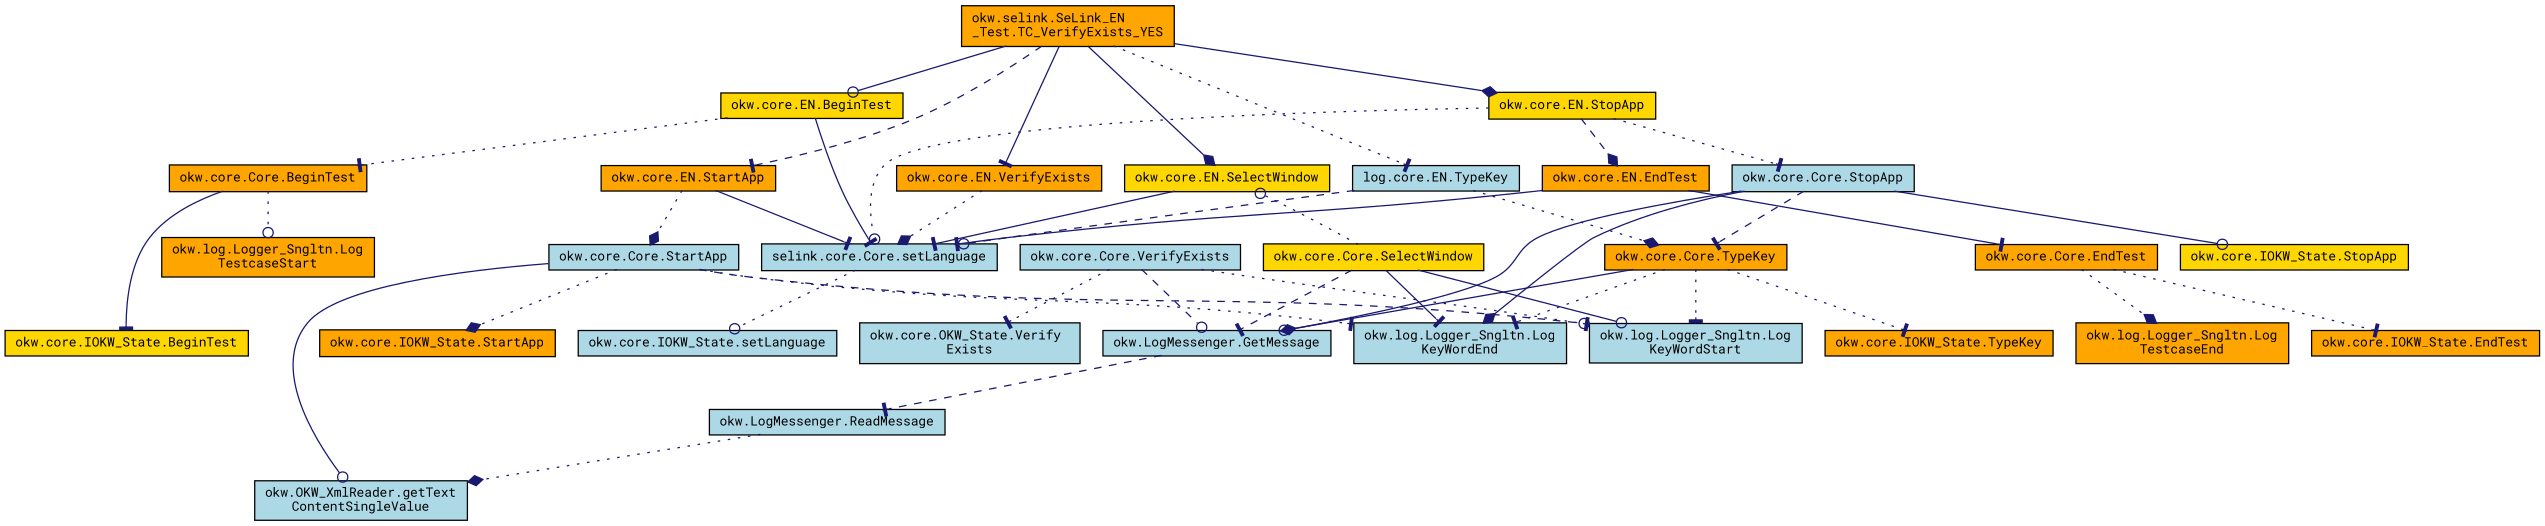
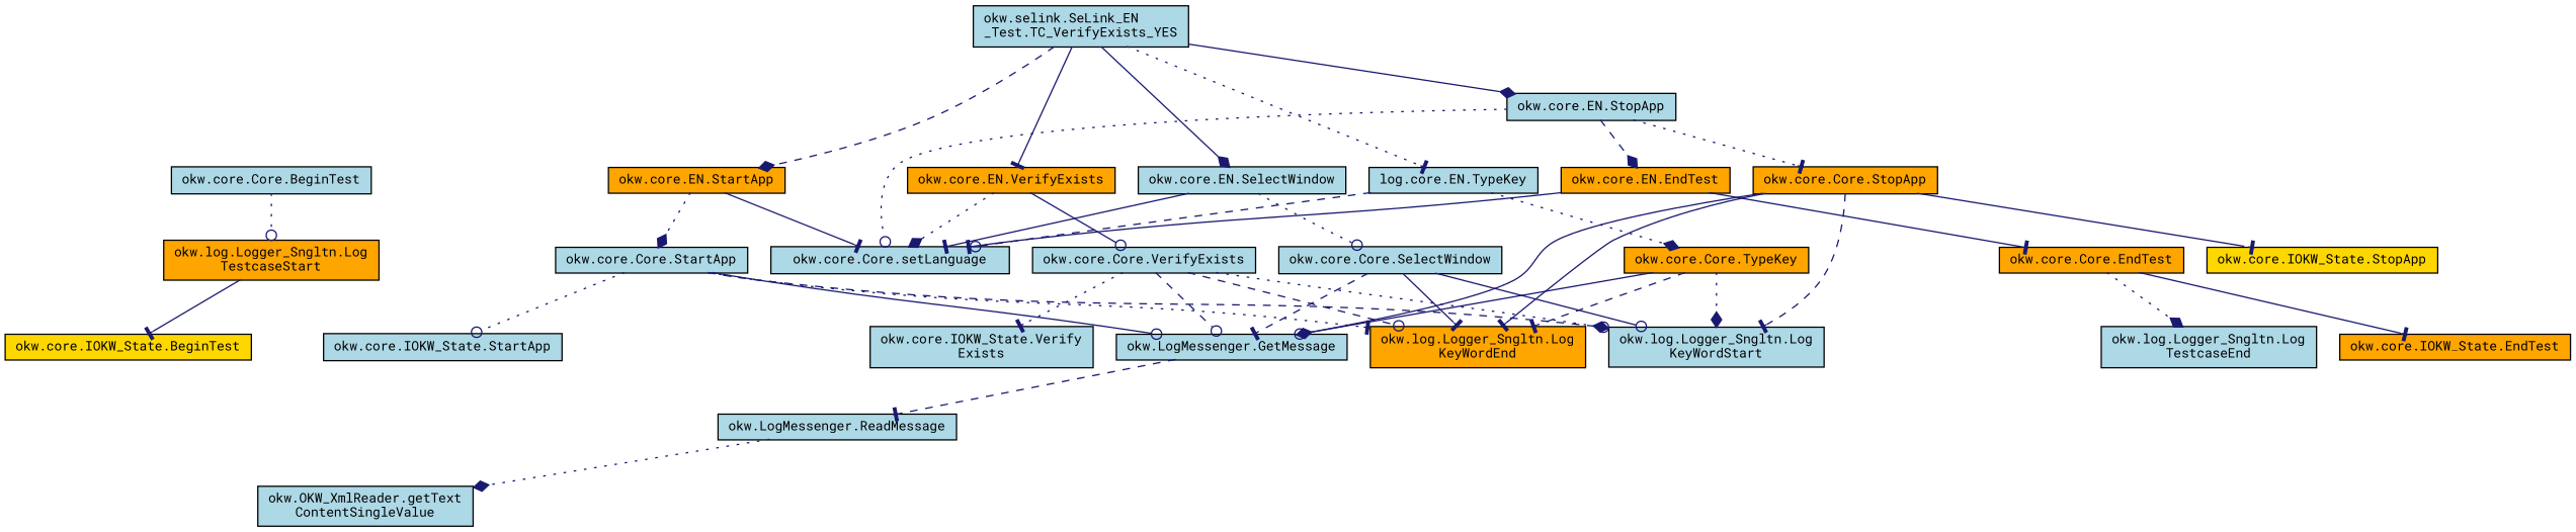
  digraph {
    fontname="Roboto Mono"
    rankdir=TB
    node [color=black fillcolor=lightblue fontname="Roboto Mono" fontsize=10 shape=record style=filled]
    edge [arrowhead=tee color=midnightblue fontname="Roboto Mono" fontsize=10 labelfontname=Helvetica labelfontsize=10 style=solid]
-   n1 [fillcolor=orange fontcolor=black height=0.2 label="okw.selink.SeLink_EN\l_Test.TC_VerifyExists_YES" width=0.4]
-   n2 [fillcolor=gold height=0.2 label="okw.core.EN.BeginTest" width=0.4]
-   n3 [fillcolor=gold height=0.2 label="okw.core.EN.SelectWindow" width=0.4]
+   n1 [fontcolor=black height=0.2 label="okw.selink.SeLink_EN\l_Test.TC_VerifyExists_YES" width=0.4]
+   n3 [height=0.2 label="okw.core.EN.SelectWindow" width=0.4]
    n4 [fillcolor=orange height=0.2 label="okw.core.EN.StartApp" width=0.4]
-   n5 [fillcolor=gold height=0.2 label="okw.core.EN.StopApp" width=0.4]
+   n5 [height=0.2 label="okw.core.EN.StopApp" width=0.4]
    n6 [height=0.2 label="log.core.EN.TypeKey" width=0.4]
    n7 [fillcolor=orange height=0.2 label="okw.core.EN.VerifyExists" width=0.4]
-   n8 [fillcolor=orange height=0.2 label="okw.core.Core.BeginTest" width=0.4]
-   n9 [height=0.2 label="selink.core.Core.setLanguage" width=0.4]
+   n8 [height=0.2 label="okw.core.Core.BeginTest" width=0.4]
+   n9 [height=0.2 label="okw.core.Core.setLanguage" width=0.4]
    n10 [fillcolor=orange height=0.2 label="okw.core.EN.EndTest" width=0.4]
    n11 [fillcolor=orange height=0.2 label="okw.core.Core.EndTest" width=0.4]
-   n12 [fillcolor=gold height=0.2 label="okw.core.Core.SelectWindow" width=0.4]
+   n12 [height=0.2 label="okw.core.Core.SelectWindow" width=0.4]
    n13 [height=0.2 label="okw.core.Core.StartApp" width=0.4]
-   n14 [height=0.2 label="okw.core.Core.StopApp" width=0.4]
+   n14 [fillcolor=orange height=0.2 label="okw.core.Core.StopApp" width=0.4]
    n15 [fillcolor=orange height=0.2 label="okw.core.Core.TypeKey" width=0.4]
    n16 [height=0.2 label="okw.core.Core.VerifyExists" width=0.4]
    n17 [fillcolor=gold height=0.2 label="okw.core.IOKW_State.BeginTest" width=0.4]
    n18 [fillcolor=orange height=0.2 label="okw.log.Logger_Sngltn.Log\lTestcaseStart" width=0.4]
-   n19 [height=0.2 label="okw.core.IOKW_State.setLanguage" width=0.4]
    n20 [fillcolor=orange height=0.2 label="okw.core.IOKW_State.EndTest" width=0.4]
-   n21 [fillcolor=orange height=0.2 label="okw.log.Logger_Sngltn.Log\lTestcaseEnd" width=0.4]
+   n21 [height=0.2 label="okw.log.Logger_Sngltn.Log\lTestcaseEnd" width=0.4]
    n22 [height=0.2 label="okw.LogMessenger.GetMessage" width=0.4]
-   n23 [height=0.2 label="okw.log.Logger_Sngltn.Log\lKeyWordEnd" width=0.4]
+   n23 [fillcolor=orange height=0.2 label="okw.log.Logger_Sngltn.Log\lKeyWordEnd" width=0.4]
    n24 [height=0.2 label="okw.log.Logger_Sngltn.Log\lKeyWordStart" width=0.4]
    n25 [height=0.2 label="okw.LogMessenger.ReadMessage" width=0.4]
    n26 [height=0.2 label="okw.OKW_XmlReader.getText\lContentSingleValue" width=0.4]
-   n27 [fillcolor=orange height=0.2 label="okw.core.IOKW_State.StartApp" width=0.4]
+   n27 [height=0.2 label="okw.core.IOKW_State.StartApp" width=0.4]
    n28 [fillcolor=gold height=0.2 label="okw.core.IOKW_State.StopApp" width=0.4]
-   n29 [fillcolor=orange height=0.2 label="okw.core.IOKW_State.TypeKey" width=0.4]
-   n30 [height=0.2 label="okw.core.OKW_State.Verify\lExists" width=0.4]
-   n1 -> n2 [arrowhead=odot]
+   n30 [height=0.2 label="okw.core.IOKW_State.Verify\lExists" width=0.4]
    n1 -> n3 [arrowhead=diamond]
-   n1 -> n4 [style=dashed]
+   n1 -> n4 [arrowhead=diamond style=dashed]
    n1 -> n5 [arrowhead=diamond]
    n1 -> n6 [style=dotted]
    n1 -> n7
-   n2 -> n8 [style=dotted]
-   n2 -> n9
    n3 -> n9
-   n12 -> n3 [arrowhead=odot style=dotted]
+   n3 -> n12 [arrowhead=odot style=dotted]
    n4 -> n9
    n4 -> n13 [arrowhead=diamond style=dotted]
    n5 -> n9 [arrowhead=odot style=dotted]
    n5 -> n10 [arrowhead=diamond style=dashed]
    n5 -> n14 [style=dotted]
    n6 -> n9 [arrowhead=odot style=dashed]
    n6 -> n15 [arrowhead=diamond style=dotted]
    n7 -> n9 [arrowhead=diamond style=dotted]
-   n8 -> n17
+   n7 -> n16 [arrowhead=odot]
+   n18 -> n17
    n8 -> n18 [arrowhead=odot style=dotted]
-   n9 -> n19 [arrowhead=odot style=dotted]
    n10 -> n9
    n10 -> n11
-   n11 -> n20 [style=dotted]
+   n11 -> n20
    n11 -> n21 [arrowhead=diamond style=dotted]
    n12 -> n22 [style=dashed]
    n12 -> n23
    n12 -> n24 [arrowhead=odot]
-   n13 -> n26 [arrowhead=odot]
+   n13 -> n22 [arrowhead=odot]
    n13 -> n23 [style=dotted]
    n13 -> n24 [arrowhead=odot style=dashed]
-   n13 -> n27 [arrowhead=diamond style=dotted]
+   n13 -> n27 [arrowhead=odot style=dotted]
    n14 -> n22 [arrowhead=diamond]
-   n14 -> n23 [arrowhead=diamond]
-   n14 -> n15 [style=dashed]
-   n14 -> n28 [arrowhead=odot]
+   n14 -> n23
+   n14 -> n24 [style=dashed]
+   n14 -> n28
    n15 -> n22 [arrowhead=odot]
-   n15 -> n23 [style=dotted]
-   n15 -> n24 [style=dotted]
-   n15 -> n29 [style=dotted]
+   n15 -> n23 [style=dashed]
+   n15 -> n24 [arrowhead=diamond style=dotted]
    n16 -> n22 [arrowhead=odot style=dashed]
-   n16 -> n24 [style=dotted]
+   n16 -> n23 [arrowhead=odot style=dashed]
+   n16 -> n24 [arrowhead=diamond style=dotted]
    n16 -> n30 [style=dotted]
    n22 -> n25 [style=dashed]
    n25 -> n26 [arrowhead=diamond style=dotted]
  }
